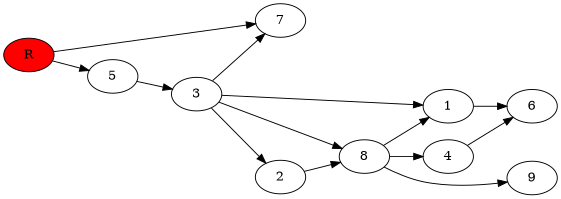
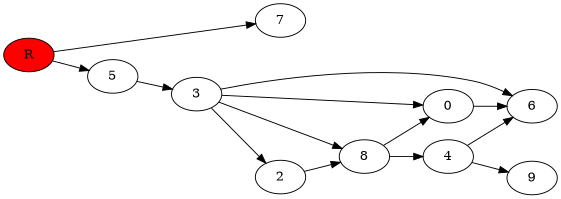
  digraph {
    rankdir=LR
-   1
+   1 [label=0]
    6
    2
    8
    4
    9
    3
    7
    5
    R [fillcolor="#ff0000" style=filled]
    1 -> 6
    2 -> 8
    8 -> 1
    8 -> 4
-   8 -> 9
+   4 -> 9
    4 -> 6
    3 -> 1
    3 -> 2
    3 -> 8
-   3 -> 7
+   3 -> 6
    5 -> 3
    R -> 7
    R -> 5
  }
